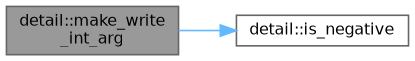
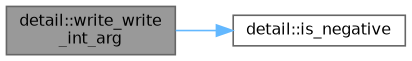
  digraph {
    rankdir=LR
    node [fontname=Helvetica fontsize=10 shape=box style=filled]
-   n1 [color=gray40 fillcolor=grey60 fontcolor=black height=0.2 label="detail::make_write\l_int_arg" width=0.4]
+   n1 [color=gray40 fillcolor=grey60 fontcolor=black height=0.2 label="detail::write_write\l_int_arg" width=0.4]
    n2 [color=grey40 fillcolor=white height=0.2 label="detail::is_negative" width=0.4]
    n1 -> n2 [color=steelblue1 fontname=Helvetica fontsize=10 labelfontname=Helvetica labelfontsize=10 style=solid]
  }
